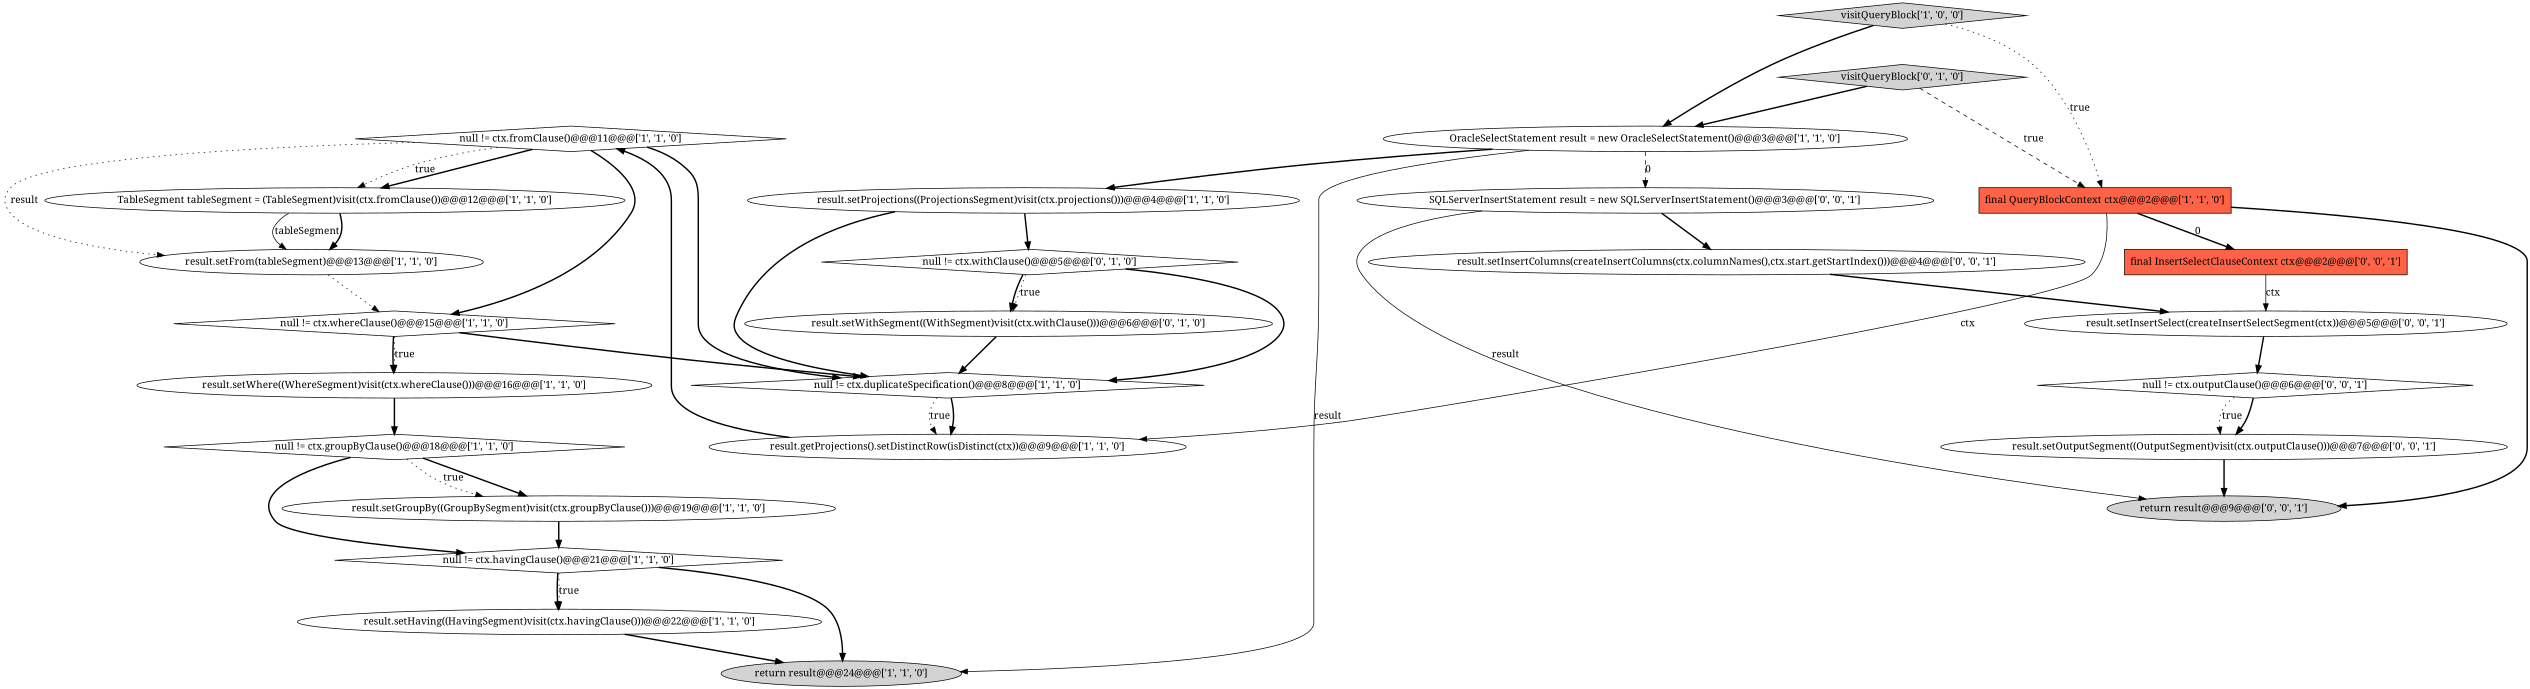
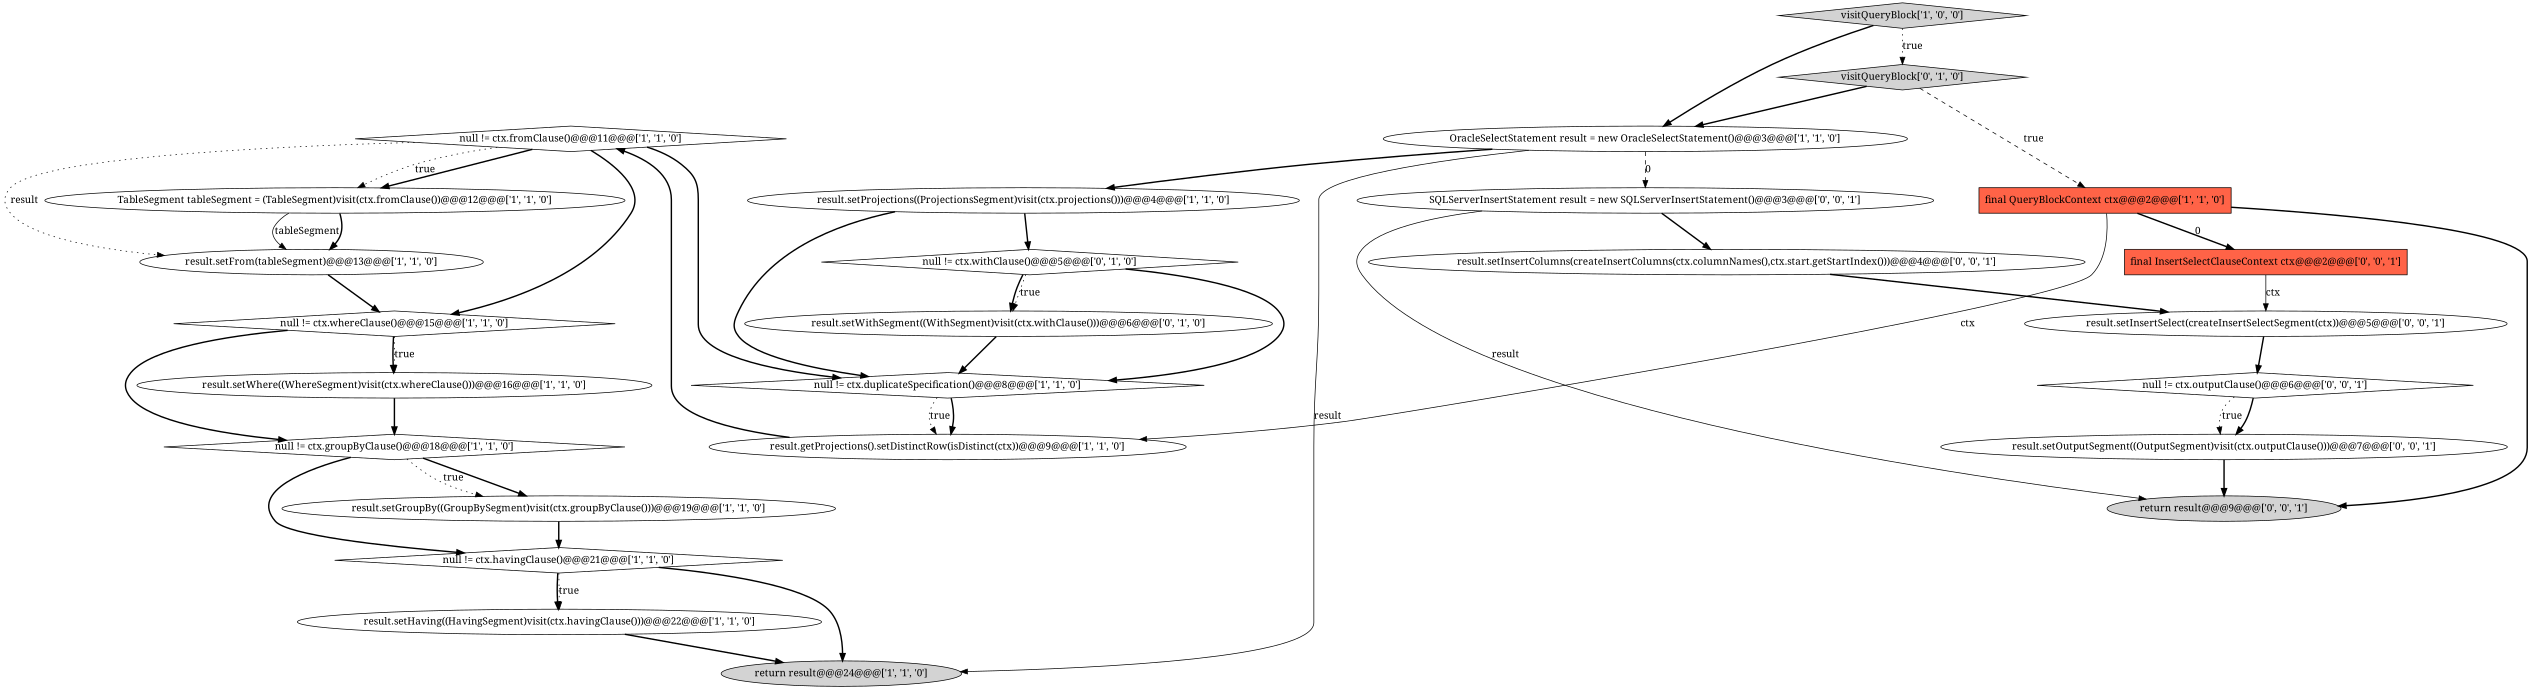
  digraph {
    fontname="Noto Serif"
    node [fillcolor=white fontname="Noto Serif" shape=ellipse style=filled]
    edge [fontname="Noto Serif" style=bold]
    n1 [label="null != ctx.fromClause()@@@11@@@['1', '1', '0']" shape=diamond]
    n2 [label="null != ctx.whereClause()@@@15@@@['1', '1', '0']" shape=diamond]
    n3 [label="result.setFrom(tableSegment)@@@13@@@['1', '1', '0']"]
    n4 [label="TableSegment tableSegment = (TableSegment)visit(ctx.fromClause())@@@12@@@['1', '1', '0']"]
    n5 [label="null != ctx.duplicateSpecification()@@@8@@@['1', '1', '0']" shape=diamond]
    n6 [label="result.setWhere((WhereSegment)visit(ctx.whereClause()))@@@16@@@['1', '1', '0']"]
    n7 [label="null != ctx.groupByClause()@@@18@@@['1', '1', '0']" shape=diamond]
    n8 [label="null != ctx.havingClause()@@@21@@@['1', '1', '0']" shape=diamond]
    n9 [label="result.setGroupBy((GroupBySegment)visit(ctx.groupByClause()))@@@19@@@['1', '1', '0']"]
    n10 [fillcolor=lightgray label="return result@@@9@@@['0', '0', '1']"]
    n11 [fillcolor=lightgray label="return result@@@24@@@['1', '1', '0']"]
    n12 [label="OracleSelectStatement result = new OracleSelectStatement()@@@3@@@['1', '1', '0']"]
    n13 [label="SQLServerInsertStatement result = new SQLServerInsertStatement()@@@3@@@['0', '0', '1']"]
    n14 [label="result.setProjections((ProjectionsSegment)visit(ctx.projections()))@@@4@@@['1', '1', '0']"]
    n15 [label="result.setInsertColumns(createInsertColumns(ctx.columnNames(),ctx.start.getStartIndex()))@@@4@@@['0', '0', '1']"]
    n16 [label="null != ctx.withClause()@@@5@@@['0', '1', '0']" shape=diamond]
    n17 [fillcolor=tomato label="final InsertSelectClauseContext ctx@@@2@@@['0', '0', '1']" shape=box]
    n18 [label="result.setInsertSelect(createInsertSelectSegment(ctx))@@@5@@@['0', '0', '1']"]
    n19 [label="result.setHaving((HavingSegment)visit(ctx.havingClause()))@@@22@@@['1', '1', '0']"]
    n20 [fillcolor=lightgray label="visitQueryBlock['1', '0', '0']" shape=diamond]
    n21 [fillcolor=tomato label="final QueryBlockContext ctx@@@2@@@['1', '1', '0']" shape=box]
    n22 [label="result.getProjections().setDistinctRow(isDistinct(ctx))@@@9@@@['1', '1', '0']"]
    n23 [label="result.setWithSegment((WithSegment)visit(ctx.withClause()))@@@6@@@['0', '1', '0']"]
    n24 [fillcolor=lightgray label="visitQueryBlock['0', '1', '0']" shape=diamond]
    n25 [label="null != ctx.outputClause()@@@6@@@['0', '0', '1']" shape=diamond]
    n26 [label="result.setOutputSegment((OutputSegment)visit(ctx.outputClause()))@@@7@@@['0', '0', '1']"]
    n1 -> n2
    n1 -> n3 [label=result style=dotted]
    n1 -> n4
    n1 -> n4 [label=true style=dotted]
    n1 -> n5
    n2 -> n6 [label=true style=dotted]
    n2 -> n6
-   n2 -> n5
-   n3 -> n2 [style=dotted]
+   n2 -> n7
+   n3 -> n2
    n4 -> n3 [label=tableSegment style=solid]
    n4 -> n3
    n5 -> n22
    n5 -> n22 [label=true style=dotted]
    n6 -> n7
    n7 -> n8
    n7 -> n9
    n7 -> n9 [label=true style=dotted]
    n8 -> n11
    n8 -> n19
    n8 -> n19 [label=true style=dotted]
    n9 -> n8
    n12 -> n11 [label=result style=solid]
    n12 -> n13 [label=0 style=dashed]
    n12 -> n14
    n13 -> n10 [label=result style=solid]
    n13 -> n15
    n14 -> n5
    n14 -> n16
    n15 -> n18
    n16 -> n5
    n16 -> n23
    n16 -> n23 [label=true style=dotted]
    n17 -> n18 [label=ctx style=solid]
    n18 -> n25
    n19 -> n11
    n20 -> n12
-   n20 -> n21 [label=true style=dotted]
+   n20 -> n24 [label=true style=dotted]
    n21 -> n10
    n21 -> n17 [label=0]
    n21 -> n22 [label=ctx style=solid]
    n22 -> n1
    n23 -> n5
    n24 -> n12
    n24 -> n21 [label=true style=dashed]
    n25 -> n26
    n25 -> n26 [label=true style=dotted]
    n26 -> n10
  }
